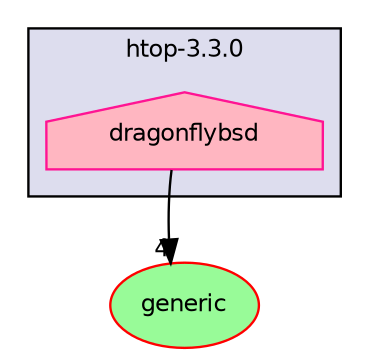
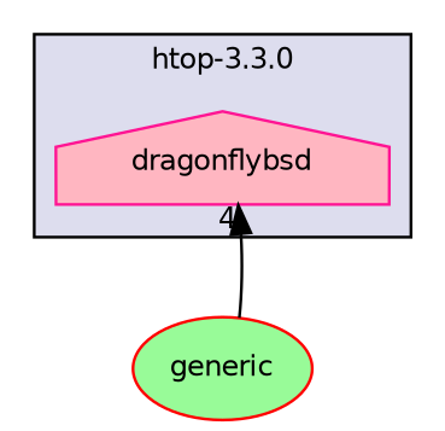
  digraph {
    compound=true
    node [fontname=Helvetica fontsize=10 style=filled]
    n1 [fillcolor=lightpink label=dragonflybsd pencolor=black shape=house color=deeppink]
    n2 [label=generic shape=ellipse fillcolor=palegreen color=red]
    subgraph cluster_1 {
      bgcolor="#ddddee"
      fontname=Helvetica
      fontsize=10
      label="htop-3.3.0"
      pencolor=black
      n1
    }
-   n1 -> n2 [headlabel=4 labeldistance=1.5 labelfontname=Helvetica labelfontsize=10]
+   n2 -> n1 [headlabel=4 labeldistance=1.5 labelfontname=Helvetica labelfontsize=10]
  }
